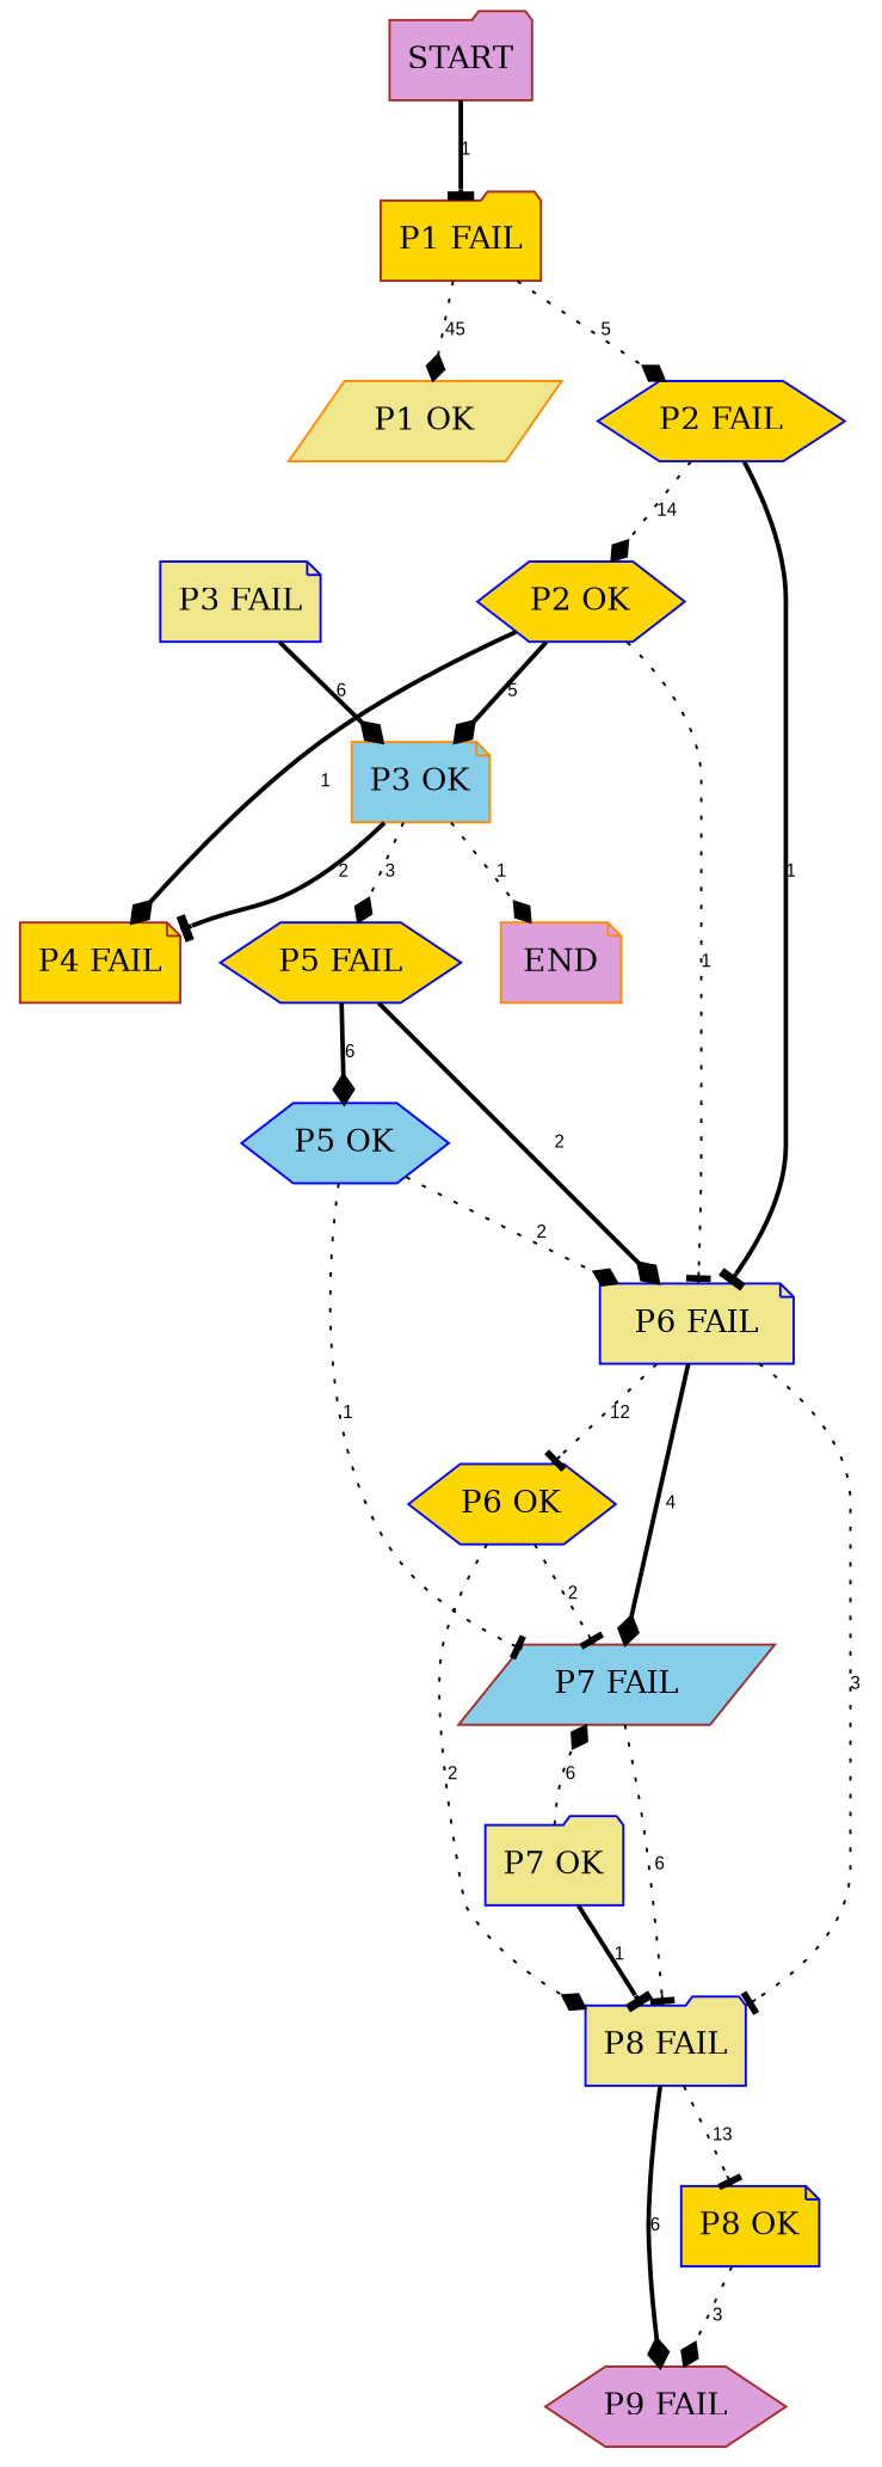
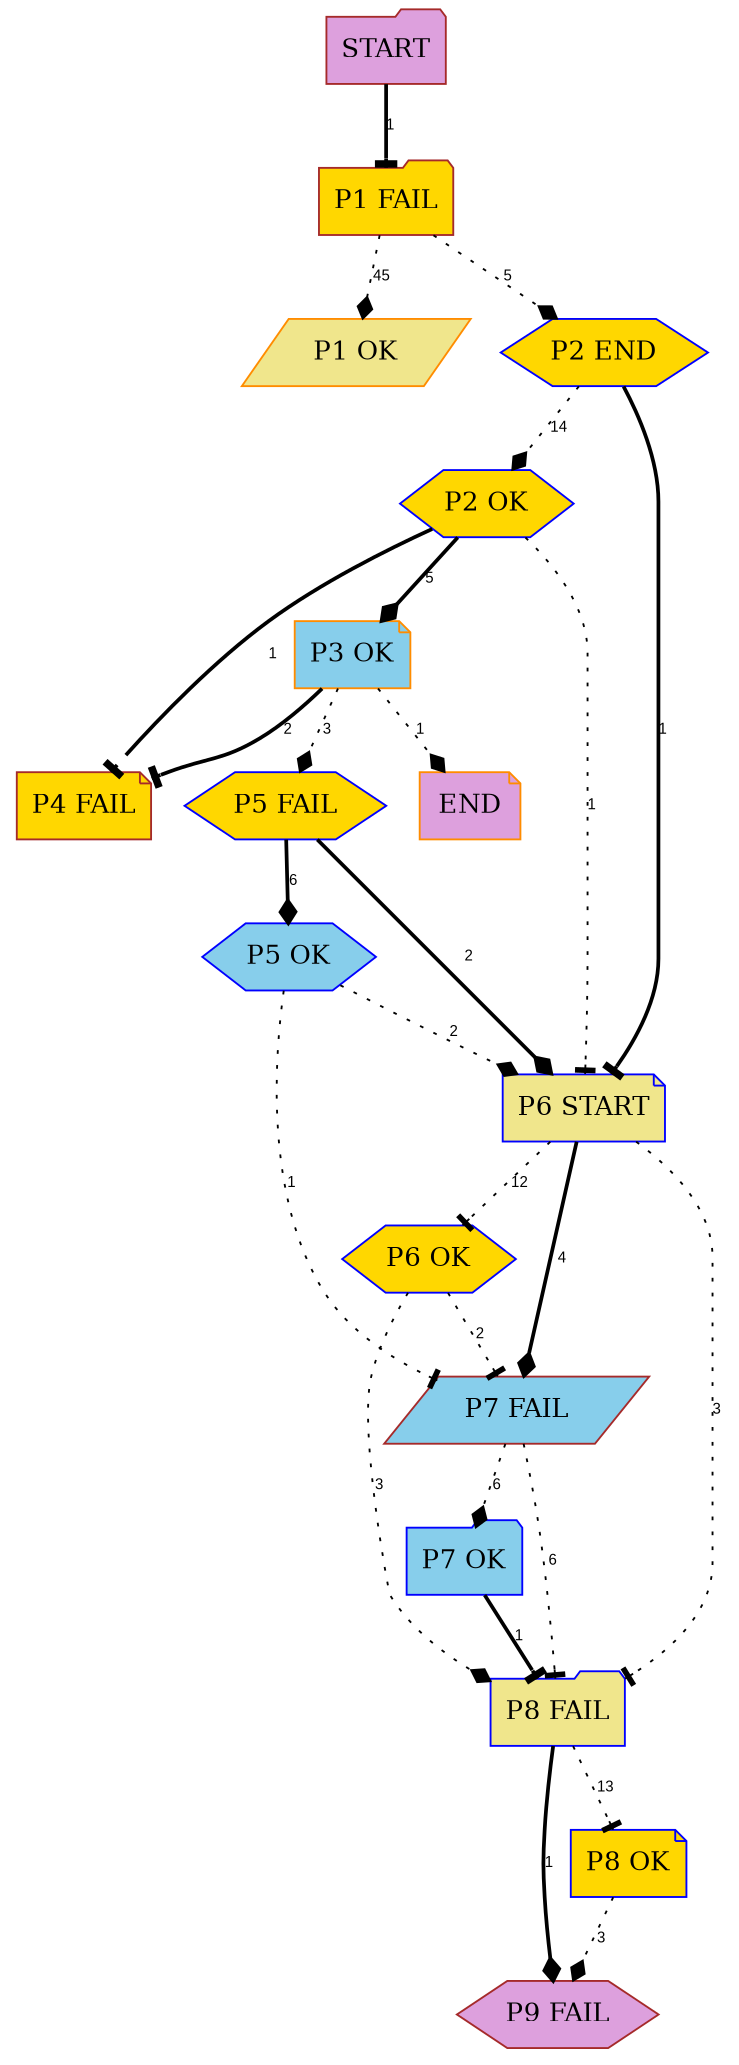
  digraph {
    node [color=blue fillcolor=gold shape=hexagon style=filled]
    edge [arrowhead=diamond fontname=Arial fontsize=8 labelfloat=false style=dotted]
    "P1 FAIL" [color=brown shape=folder]
    "P1 OK" [color=darkorange fillcolor=khaki shape=parallelogram]
-   "P2 FAIL"
+   "P2 FAIL" [label="P2 END"]
    "P2 OK"
-   "P6 FAIL" [fillcolor=khaki shape=note]
+   "P6 FAIL" [fillcolor=khaki shape=note label="P6 START"]
    "P4 FAIL" [color=brown shape=note]
    "P3 OK" [color=darkorange fillcolor=skyblue shape=note]
    "P7 FAIL" [color=brown fillcolor=skyblue shape=parallelogram]
    "P6 OK"
    "P8 FAIL" [fillcolor=khaki shape=folder]
-   "P3 FAIL" [fillcolor=khaki shape=note]
    "P5 FAIL"
    END [color=darkorange fillcolor=plum shape=note]
    "P5 OK" [fillcolor=skyblue]
-   "P7 OK" [fillcolor=khaki shape=folder]
+   "P7 OK" [fillcolor=skyblue shape=folder]
    "P8 OK" [shape=note]
    "P9 FAIL" [color=brown fillcolor=plum]
    START [color=brown fillcolor=plum shape=folder]
    "P1 FAIL" -> "P1 OK" [label=45]
    "P1 FAIL" -> "P2 FAIL" [label=5]
    "P2 FAIL" -> "P2 OK" [label=14]
    "P2 FAIL" -> "P6 FAIL" [arrowhead=tee label=1 style=bold]
    "P2 OK" -> "P6 FAIL" [arrowhead=tee label=1]
-   "P2 OK" -> "P4 FAIL" [label=1 style=bold]
+   "P2 OK" -> "P4 FAIL" [arrowhead=tee label=1 style=bold]
    "P2 OK" -> "P3 OK" [label=5 style=bold]
    "P6 FAIL" -> "P7 FAIL" [label=4 style=bold]
    "P6 FAIL" -> "P6 OK" [arrowhead=tee label=12]
    "P6 FAIL" -> "P8 FAIL" [arrowhead=tee label=3]
    "P3 OK" -> "P4 FAIL" [arrowhead=tee label=2 style=bold]
    "P3 OK" -> "P5 FAIL" [label=3]
    "P3 OK" -> END [label=1]
    "P7 FAIL" -> "P8 FAIL" [arrowhead=tee label=6]
-   "P7 OK" -> "P7 FAIL" [label=6]
+   "P7 FAIL" -> "P7 OK" [label=6]
    "P6 OK" -> "P7 FAIL" [arrowhead=tee label=2]
-   "P6 OK" -> "P8 FAIL" [label=2]
+   "P6 OK" -> "P8 FAIL" [label=3]
    "P8 FAIL" -> "P8 OK" [arrowhead=tee label=13]
-   "P8 FAIL" -> "P9 FAIL" [label=6 style=bold]
-   "P3 FAIL" -> "P3 OK" [label=6 style=bold]
+   "P8 FAIL" -> "P9 FAIL" [label=1 style=bold]
    "P5 FAIL" -> "P6 FAIL" [label=2 style=bold]
    "P5 FAIL" -> "P5 OK" [label=6 style=bold]
    "P5 OK" -> "P6 FAIL" [label=2]
    "P5 OK" -> "P7 FAIL" [arrowhead=tee label=1]
    "P7 OK" -> "P8 FAIL" [arrowhead=tee label=1 style=bold]
    "P8 OK" -> "P9 FAIL" [label=3]
    START -> "P1 FAIL" [arrowhead=tee label=1 style=bold]
  }
